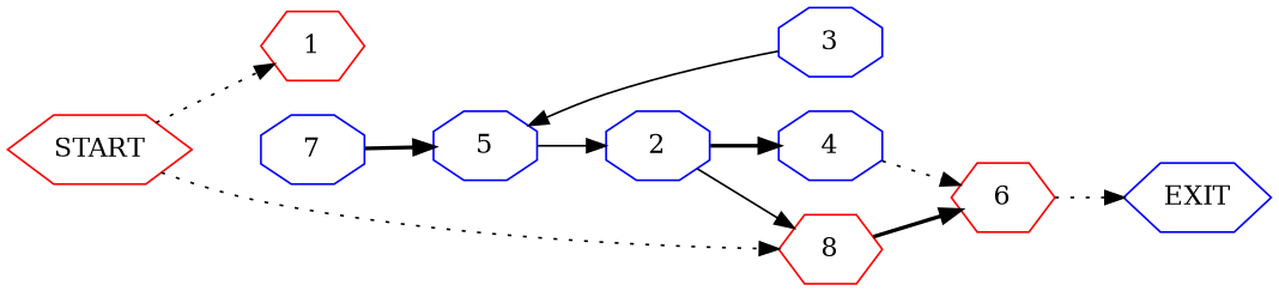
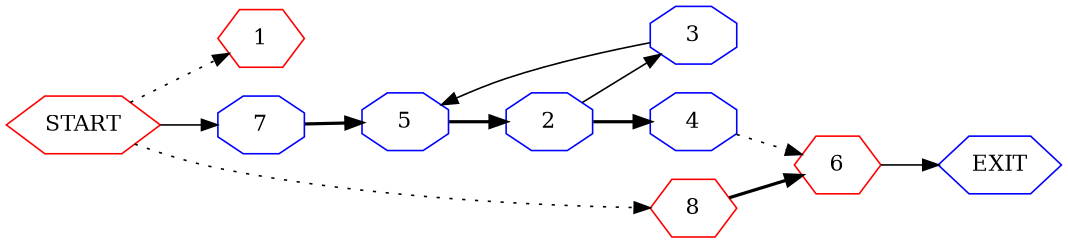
  digraph {
    rankdir=LR
    node [color=blue shape=hexagon]
    edge [style=dotted]
    n1 [color=red label=START]
    1 [color=red]
    7 [shape=octagon]
    8 [color=red]
    5 [shape=octagon]
    6 [color=red]
    n7 [label=EXIT]
    2 [shape=octagon]
    3 [shape=octagon]
    4 [shape=octagon]
    n1 -> 1
+   n1 -> 7 [style=solid]
    n1 -> 8
    7 -> 5 [style=bold]
    8 -> 6 [style=bold]
-   5 -> 2 [style=solid]
-   6 -> n7
-   2 -> 8 [style=solid]
+   5 -> 2 [style=bold]
+   6 -> n7 [style=solid]
+   2 -> 3 [style=solid]
    2 -> 4 [style=bold]
    3 -> 5 [style=solid]
    4 -> 6
  }
